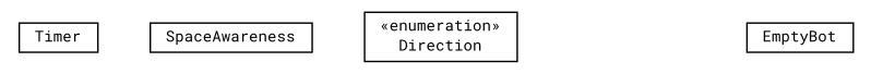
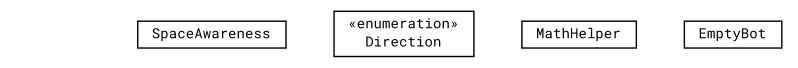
  digraph {
    nodesep=0.25
    ranksep=0.5
    fontname="Roboto Mono"
    node [fontcolor=black fontname="Roboto Mono" fontsize=10.0 shape=plaintext]
-   n1 [label=<<table title="pl.staszczyk.mysimplebot1.Timer" border="0" cellborder="1" cellspacing="0" cellpadding="2" port="p" href="./Timer.html"> 		<tr><td><table border="0" cellspacing="0" cellpadding="1"> <tr><td align="center" balign="center"> Timer </td></tr> 		</table></td></tr> 		</table>>]
    n2 [label=<<table title="pl.staszczyk.mysimplebot1.SpaceAwareness" border="0" cellborder="1" cellspacing="0" cellpadding="2" port="p" href="./SpaceAwareness.html"> 		<tr><td><table border="0" cellspacing="0" cellpadding="1"> <tr><td align="center" balign="center"> SpaceAwareness </td></tr> 		</table></td></tr> 		</table>>]
    n3 [label=<<table title="pl.staszczyk.mysimplebot1.SpaceAwareness.Direction" border="0" cellborder="1" cellspacing="0" cellpadding="2" port="p" href="./SpaceAwareness.Direction.html"> 		<tr><td><table border="0" cellspacing="0" cellpadding="1"> <tr><td align="center" balign="center"> &#171;enumeration&#187; </td></tr> <tr><td align="center" balign="center"> Direction </td></tr> 		</table></td></tr> 		</table>>]
+   n4 [label=<<table title="pl.staszczyk.mysimplebot1.MathHelper" border="0" cellborder="1" cellspacing="0" cellpadding="2" port="p" href="./MathHelper.html"> 		<tr><td><table border="0" cellspacing="0" cellpadding="1"> <tr><td align="center" balign="center"> MathHelper </td></tr> 		</table></td></tr> 		</table>>]
    n5 [label=<<table title="pl.staszczyk.mysimplebot1.EmptyBot" border="0" cellborder="1" cellspacing="0" cellpadding="2" port="p" href="./EmptyBot.html"> 		<tr><td><table border="0" cellspacing="0" cellpadding="1"> <tr><td align="center" balign="center"> EmptyBot </td></tr> 		</table></td></tr> 		</table>>]
  }
